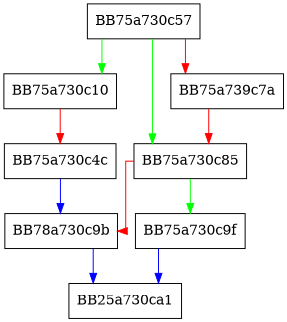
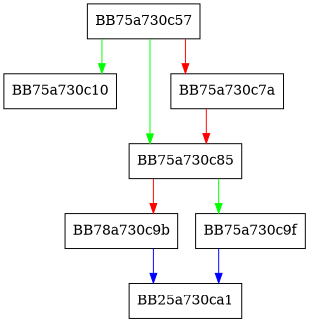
  digraph {
    splines=ortho
    node [shape=box]
    edge [color=red]
    BB75a730c10
-   BB75a730c4c
    BB75a730c57
    BB75a730c85
-   BB75a730c7a [label=BB75a739c7a]
+   BB75a730c7a
    n6 [label=BB78a730c9b]
    BB75a730c9f
    n8 [label=BB25a730ca1]
-   BB75a730c10 -> BB75a730c4c
-   BB75a730c4c -> n6 [color=blue]
    BB75a730c57 -> BB75a730c10 [color=green]
    BB75a730c57 -> BB75a730c85 [color=green]
    BB75a730c57 -> BB75a730c7a
    BB75a730c85 -> n6
    BB75a730c85 -> BB75a730c9f [color=green]
    BB75a730c7a -> BB75a730c85
    n6 -> n8 [color=blue]
    BB75a730c9f -> n8 [color=blue]
  }
